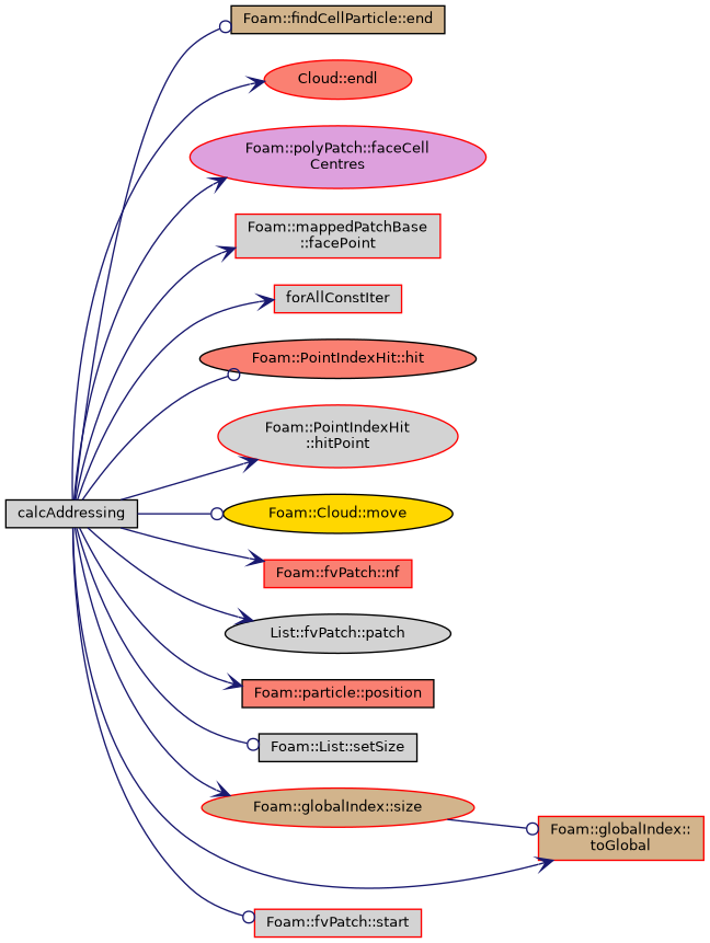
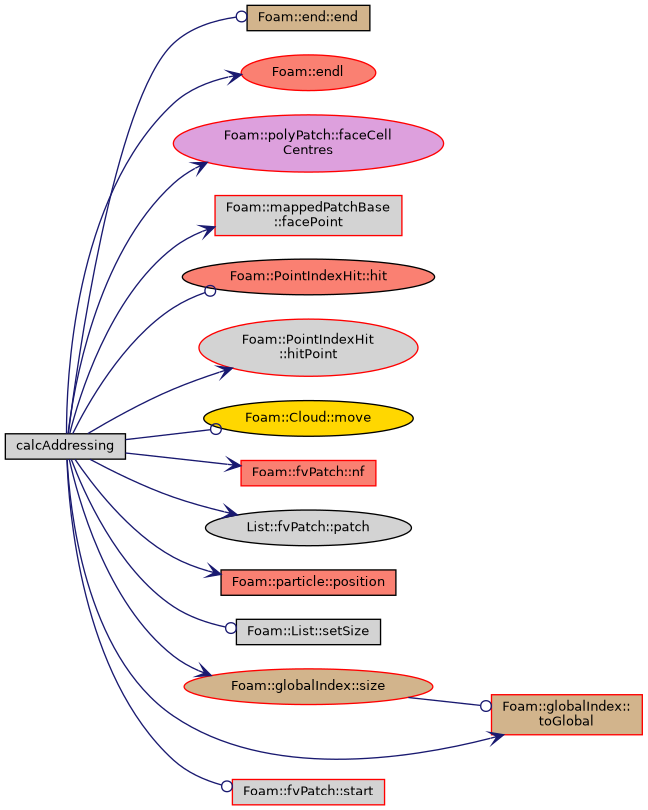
  digraph {
    rankdir=LR
    node [color=red fillcolor=lightgrey fontname=Helvetica fontsize=10 shape=box style=filled]
    edge [arrowhead=vee color=midnightblue fontname=Helvetica fontsize=10 labelfontname=Helvetica labelfontsize=10 style=solid]
    n1 [color=black fontcolor=black height=0.2 label=calcAddressing width=0.4]
-   n2 [color=black fillcolor=tan height=0.2 label="Foam::findCellParticle::end" width=0.4]
-   n3 [fillcolor=salmon height=0.2 label="Cloud::endl" shape=ellipse width=0.4]
+   n2 [color=black fillcolor=tan height=0.2 label="Foam::end::end" width=0.4]
+   n3 [fillcolor=salmon height=0.2 label="Foam::endl" shape=ellipse width=0.4]
    n4 [fillcolor=plum height=0.2 label="Foam::polyPatch::faceCell\lCentres" shape=ellipse width=0.4]
    n5 [height=0.2 label="Foam::mappedPatchBase\l::facePoint" width=0.4]
-   n6 [height=0.2 label=forAllConstIter width=0.4]
    n7 [color=black fillcolor=salmon height=0.2 label="Foam::PointIndexHit::hit" shape=ellipse width=0.4]
    n8 [height=0.2 label="Foam::PointIndexHit\l::hitPoint" shape=ellipse width=0.4]
    n9 [color=black fillcolor=gold height=0.2 label="Foam::Cloud::move" shape=ellipse width=0.4]
    n10 [fillcolor=salmon height=0.2 label="Foam::fvPatch::nf" width=0.4]
    n11 [color=black height=0.2 label="List::fvPatch::patch" shape=ellipse width=0.4]
    n12 [color=black fillcolor=salmon height=0.2 label="Foam::particle::position" width=0.4]
    n13 [color=black height=0.2 label="Foam::List::setSize" width=0.4]
    n14 [fillcolor=tan height=0.2 label="Foam::globalIndex::size" shape=ellipse width=0.4]
    n15 [fillcolor=tan height=0.2 label="Foam::globalIndex::\ltoGlobal" width=0.4]
    n16 [height=0.2 label="Foam::fvPatch::start" width=0.4]
    n1 -> n2 [arrowhead=odot]
    n1 -> n3
    n1 -> n4
    n1 -> n5
-   n1 -> n6
    n1 -> n7 [arrowhead=odot]
    n1 -> n8
    n1 -> n9 [arrowhead=odot]
    n1 -> n10
    n1 -> n11
    n1 -> n12
    n1 -> n13 [arrowhead=odot]
    n1 -> n14
    n1 -> n15
    n1 -> n16 [arrowhead=odot]
    n14 -> n15 [arrowhead=odot]
  }
